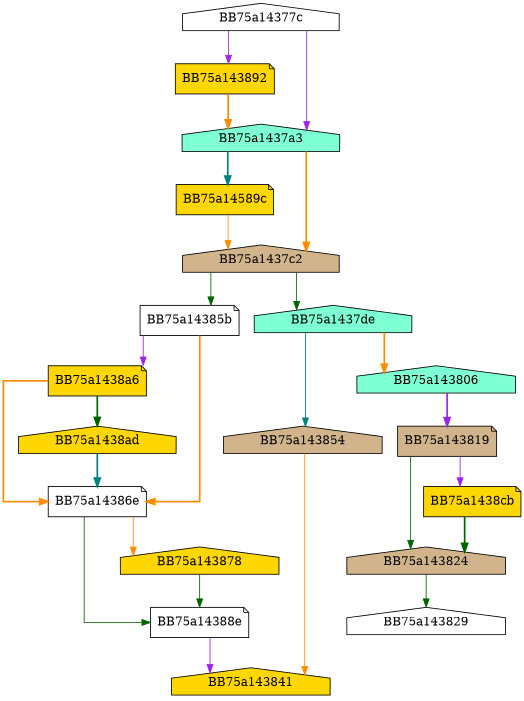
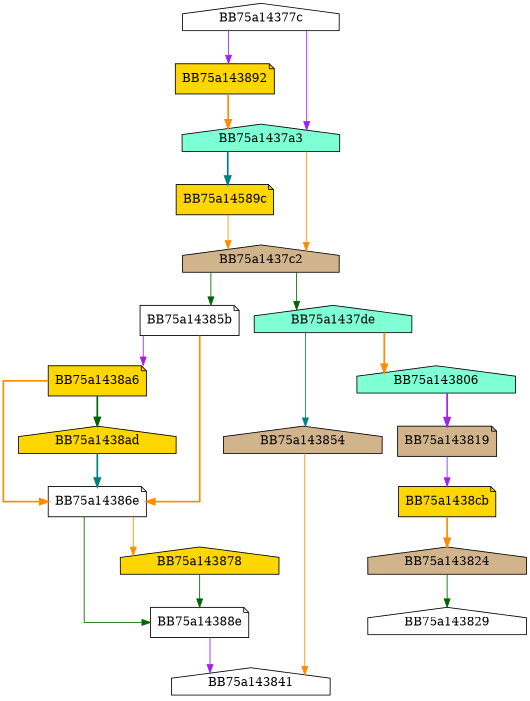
  digraph {
    splines=ortho
    node [fillcolor=gold shape=house style=filled]
    edge [color=darkorange style=solid]
    BB75a14377c [fillcolor=white]
    BB75a143892 [shape=note]
    BB75a1437a3 [fillcolor=aquamarine]
    n4 [label=BB75a14589c shape=note]
    BB75a1437c2 [fillcolor=tan]
    BB75a14385b [fillcolor=white shape=note]
    BB75a1437de [fillcolor=aquamarine]
    BB75a1438a6 [shape=note]
    BB75a14386e [fillcolor=white shape=note]
    BB75a143854 [fillcolor=tan]
    BB75a143806 [fillcolor=aquamarine]
    BB75a1438ad
    BB75a14388e [fillcolor=white shape=note]
    BB75a143878
-   BB75a143841
+   BB75a143841 [fillcolor=white]
    BB75a143819 [fillcolor=tan shape=note]
    BB75a143824 [fillcolor=tan]
    BB75a143829 [fillcolor=white]
    BB75a1438cb [shape=note]
    BB75a14377c -> BB75a143892 [color=purple]
    BB75a14377c -> BB75a1437a3 [color=purple]
    BB75a143892 -> BB75a1437a3 [style=bold]
    BB75a1437a3 -> n4 [color=teal style=bold]
-   BB75a1437a3 -> BB75a1437c2 [style=bold]
+   BB75a1437a3 -> BB75a1437c2
    n4 -> BB75a1437c2
    BB75a1437c2 -> BB75a14385b [color=darkgreen]
    BB75a1437c2 -> BB75a1437de [color=darkgreen]
    BB75a14385b -> BB75a1438a6 [color=purple]
    BB75a14385b -> BB75a14386e [style=bold]
    BB75a1437de -> BB75a143854 [color=teal]
    BB75a1437de -> BB75a143806 [style=bold]
    BB75a1438a6 -> BB75a14386e [style=bold]
    BB75a1438a6 -> BB75a1438ad [color=darkgreen style=bold]
    BB75a14386e -> BB75a14388e [color=darkgreen]
    BB75a14386e -> BB75a143878
    BB75a143854 -> BB75a143841
    BB75a143806 -> BB75a143819 [color=purple style=bold]
    BB75a1438ad -> BB75a14386e [color=teal style=bold]
    BB75a14388e -> BB75a143841 [color=purple]
    BB75a143878 -> BB75a14388e [color=darkgreen]
-   BB75a143819 -> BB75a143824 [color=darkgreen]
    BB75a143819 -> BB75a1438cb [color=purple]
    BB75a143824 -> BB75a143829 [color=darkgreen]
-   BB75a1438cb -> BB75a143824 [color=darkgreen style=bold]
+   BB75a1438cb -> BB75a143824 [style=bold]
  }
